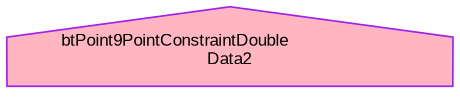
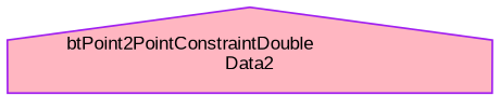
  digraph {
    rankdir=TB
    fontname="Liberation Sans"
-   n1 [color=purple fillcolor=lightpink fontname="Liberation Sans" fontsize=10 height=0.2 label="btPoint9PointConstraintDouble\lData2" shape=house style=filled width=0.4]
+   n1 [color=purple fillcolor=lightpink fontname="Liberation Sans" fontsize=10 height=0.2 label="btPoint2PointConstraintDouble\lData2" shape=house style=filled width=0.4]
  }
